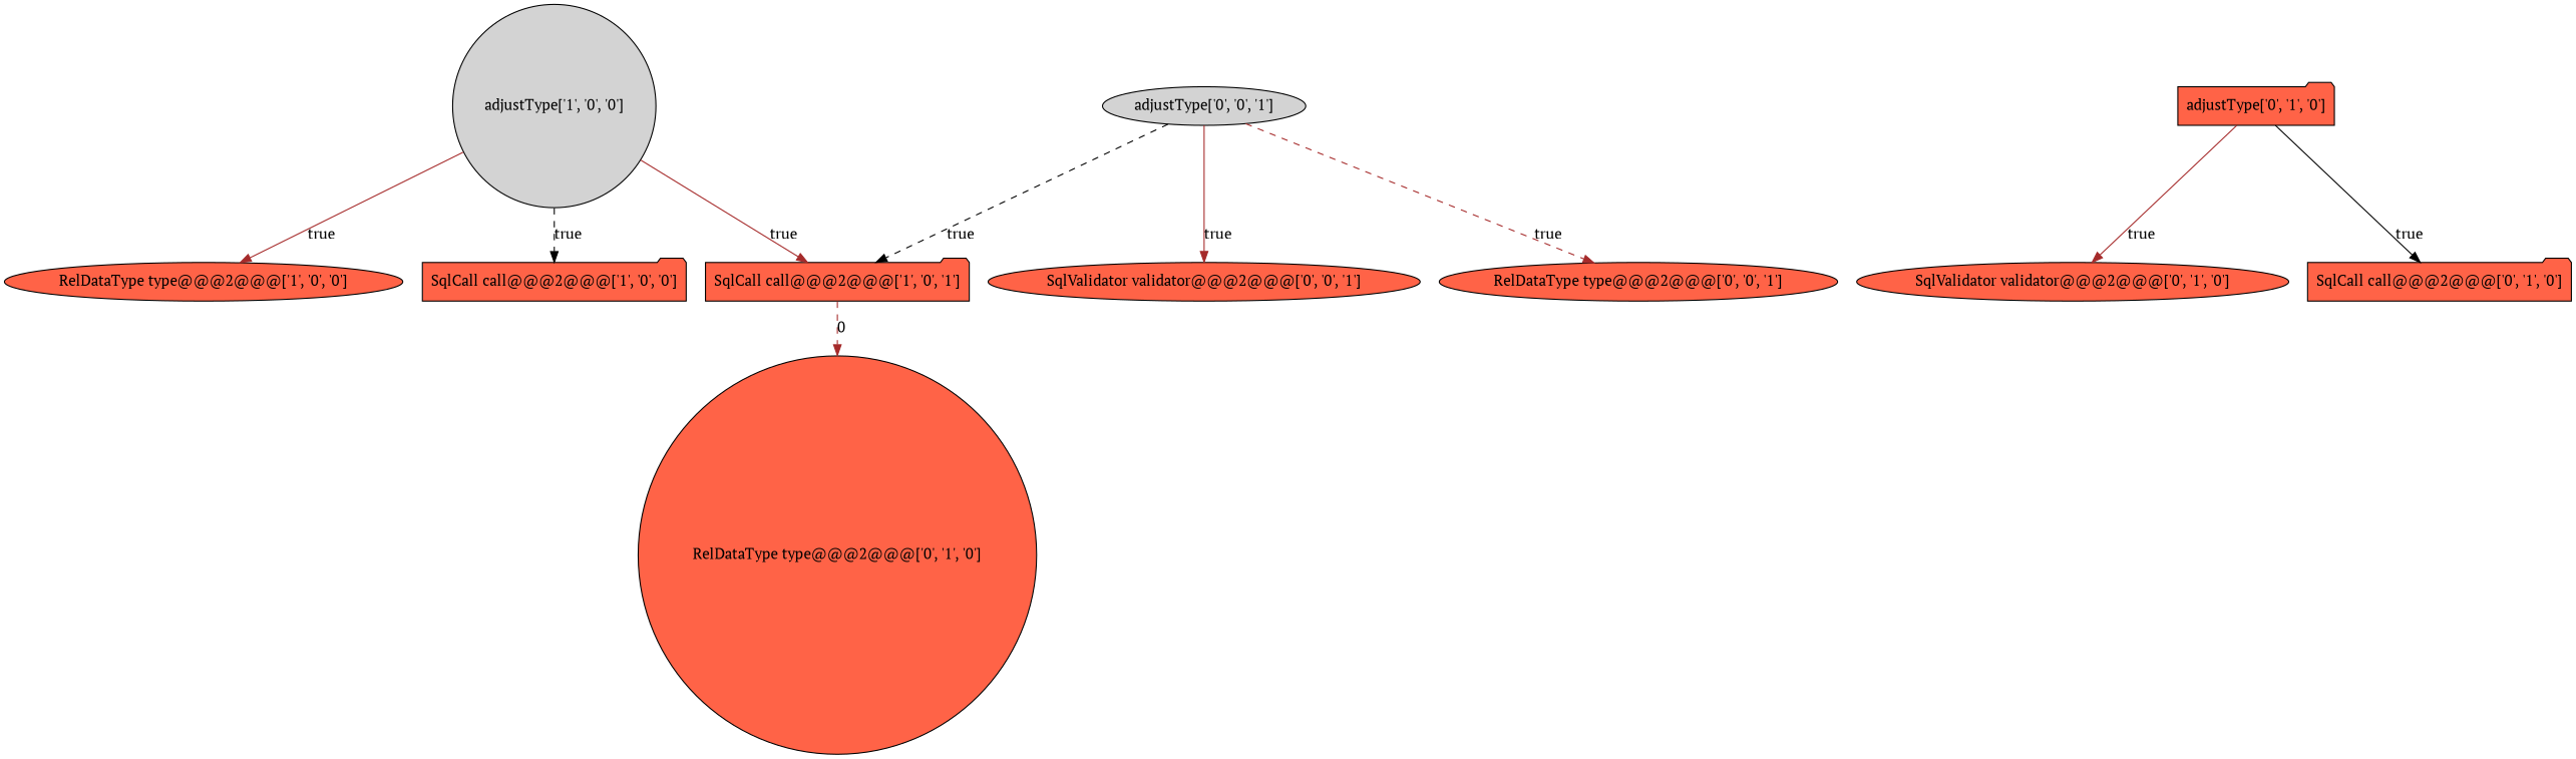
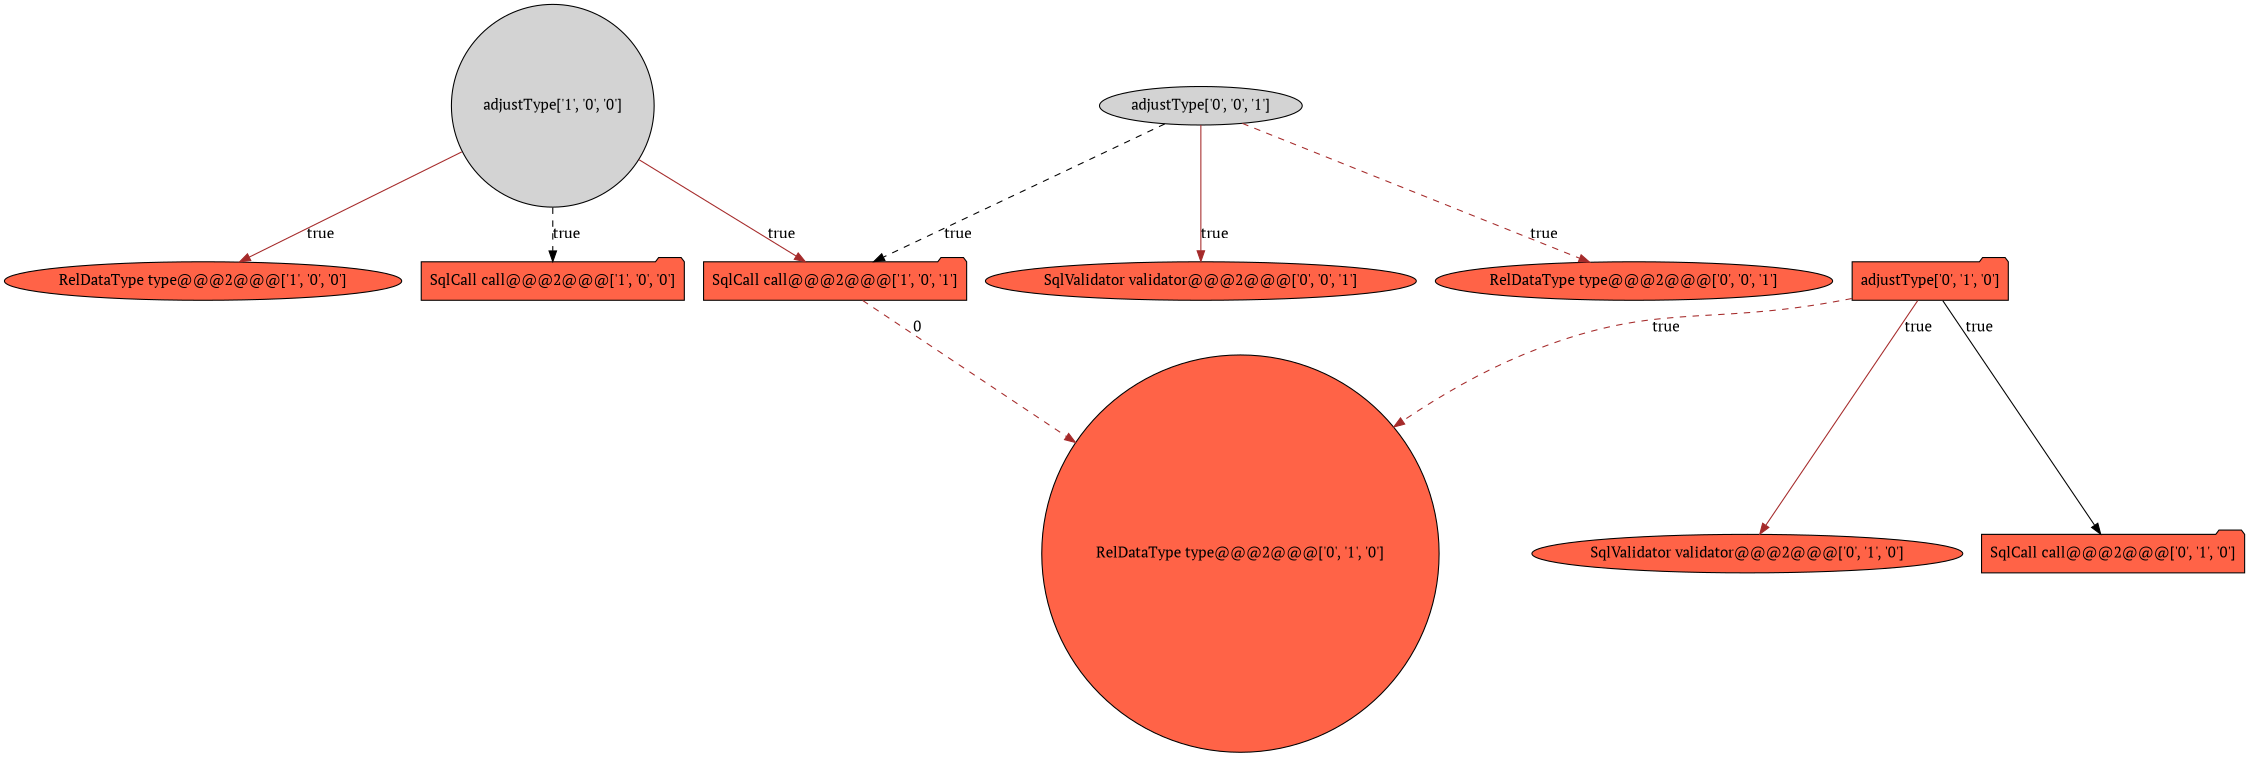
  digraph {
    fontname="PT Serif"
    node [fillcolor=tomato fontname="PT Serif" shape=ellipse style=filled]
    edge [color=brown fontname="PT Serif" style=solid]
    n1 [label="RelDataType type@@@2@@@['0', '1', '0']" shape=circle]
    n2 [label="SqlValidator validator@@@2@@@['0', '0', '1']"]
    n3 [label="SqlValidator validator@@@2@@@['0', '1', '0']"]
    n4 [label="RelDataType type@@@2@@@['0', '0', '1']"]
    n5 [fillcolor=lightgray label="adjustType['1', '0', '0']" shape=circle]
    n6 [label="RelDataType type@@@2@@@['1', '0', '0']"]
    n7 [label="SqlCall call@@@2@@@['1', '0', '0']" shape=folder]
    n8 [label="SqlCall call@@@2@@@['1', '0', '1']" shape=folder]
    n9 [label="SqlCall call@@@2@@@['0', '1', '0']" shape=folder]
    n10 [fillcolor=lightgray label="adjustType['0', '0', '1']"]
    n11 [label="adjustType['0', '1', '0']" shape=folder]
    n5 -> n6 [label=true]
    n5 -> n7 [color=black label=true style=dashed]
    n5 -> n8 [label=true]
    n8 -> n1 [label=0 style=dashed]
    n10 -> n2 [label=true]
    n10 -> n4 [label=true style=dashed]
    n10 -> n8 [color=black label=true style=dashed]
+   n11 -> n1 [label=true style=dashed]
    n11 -> n3 [label=true]
    n11 -> n9 [color=black label=true]
  }
